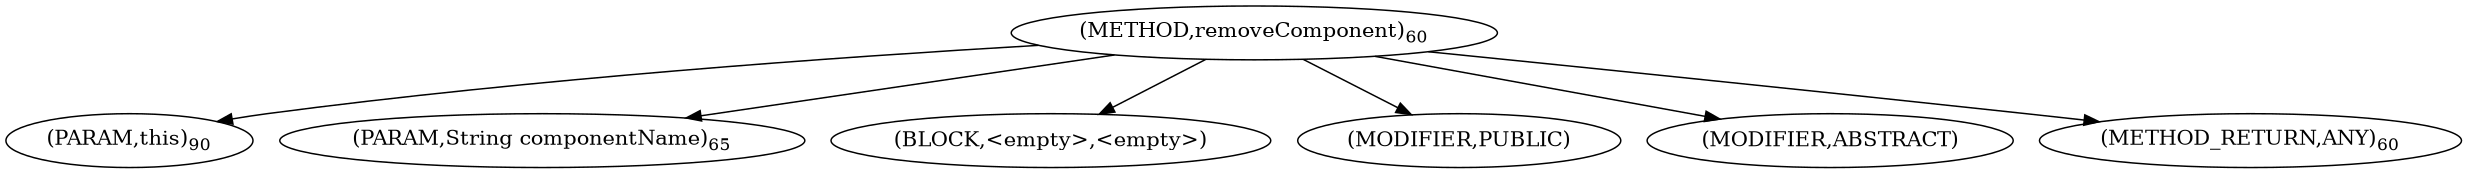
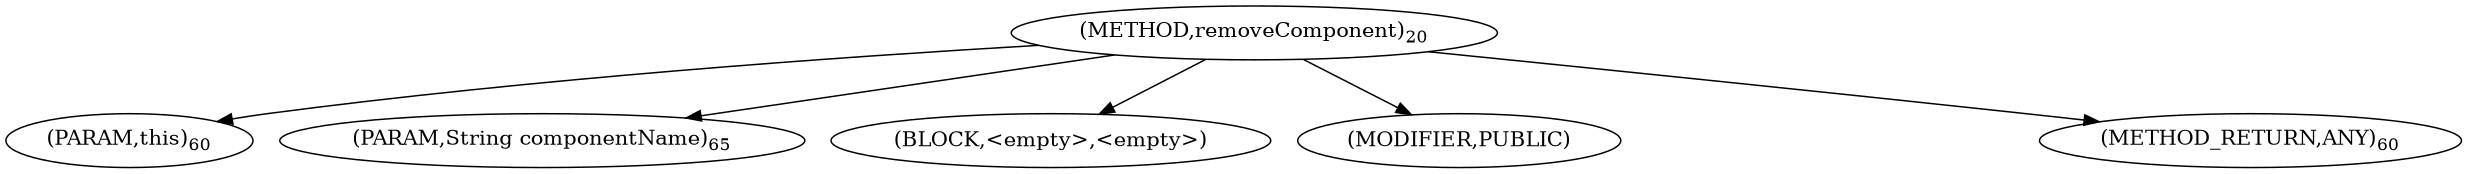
  digraph {
-   n1 [label=<(METHOD,removeComponent)<SUB>60</SUB>>]
-   n2 [label=<(PARAM,this)<SUB>90</SUB>>]
+   n1 [label=<(METHOD,removeComponent)<SUB>20</SUB>>]
+   n2 [label=<(PARAM,this)<SUB>60</SUB>>]
    n3 [label=<(PARAM,String componentName)<SUB>65</SUB>>]
    n4 [label=<(BLOCK,&lt;empty&gt;,&lt;empty&gt;)>]
    n5 [label=<(MODIFIER,PUBLIC)>]
-   n6 [label=<(MODIFIER,ABSTRACT)>]
    n7 [label=<(METHOD_RETURN,ANY)<SUB>60</SUB>>]
    n1 -> n2
    n1 -> n3
    n1 -> n4
    n1 -> n5
-   n1 -> n6
    n1 -> n7
  }
